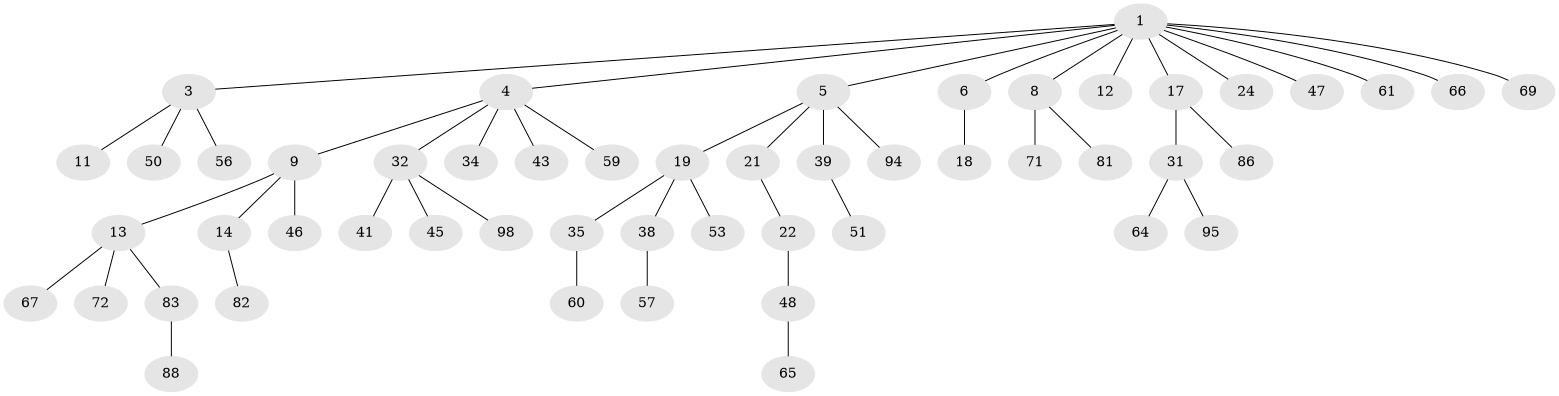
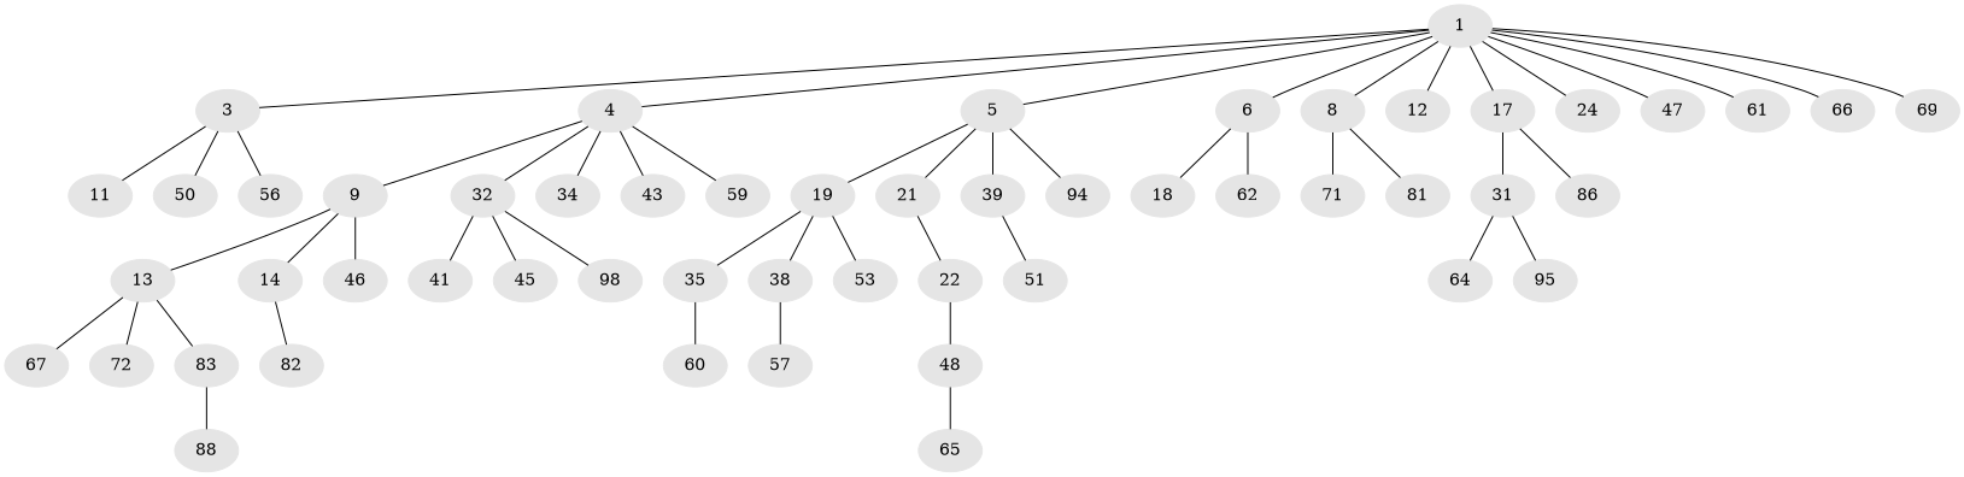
  graph {
    node [color=gray90 style=filled]
    1 [super="+2"]
    3 [super="+40+10"]
    4 [super="+68+15+7"]
    5
    6 [super="+92"]
    8 [super="+44"]
    12
    17
    24 [super="+28"]
    n10 [label=47]
    61
    66
    69
    11
    50 [super="+79+75"]
    56 [super="+74"]
    9
    32
    34
    43
    59
    19 [super="+78+25+30"]
    21
    39 [super="+58"]
    94
    18
+   62
    71
    81 [super="+104"]
    31 [super="+49"]
    86
    13 [super="+36"]
    14
    46
    41 [super="+101"]
    45
    98
    35 [super="+52+80"]
    38 [super="+47+96"]
    53 [super="+63"]
    22 [super="+73+26"]
    48
    51 [super="+100"]
    67
    72
    83 [super="+84"]
    82
    88
    64
    95 [super="+103"]
    60 [super="+91"]
    57
    65
    1 -- 3
    1 -- 4
    1 -- 5
    1 -- 6
    1 -- 8
    1 -- 12
    1 -- 17
    1 -- 24
    1 -- n10
    1 -- 61
    1 -- 66
    1 -- 69
    3 -- 11
    3 -- 50
    3 -- 56
    4 -- 9
    4 -- 32
    4 -- 34
    4 -- 43
    4 -- 59
    5 -- 19
    5 -- 21
    5 -- 39
    5 -- 94
    6 -- 18
+   6 -- 62
    8 -- 71
    8 -- 81
    17 -- 31
    17 -- 86
    9 -- 13
    9 -- 14
    9 -- 46
    32 -- 41
    32 -- 45
    32 -- 98
    19 -- 35
    19 -- 38
    19 -- 53
    21 -- 22
    39 -- 51
    31 -- 64
    31 -- 95
    13 -- 67
    13 -- 72
    13 -- 83
    14 -- 82
    35 -- 60
    38 -- 57
    22 -- 48
    48 -- 65
    83 -- 88
  }
